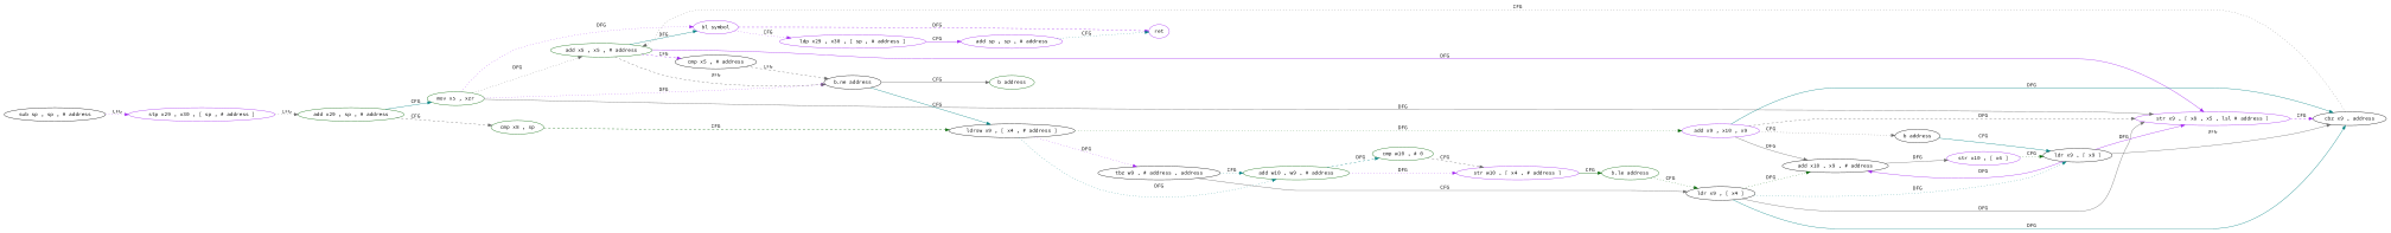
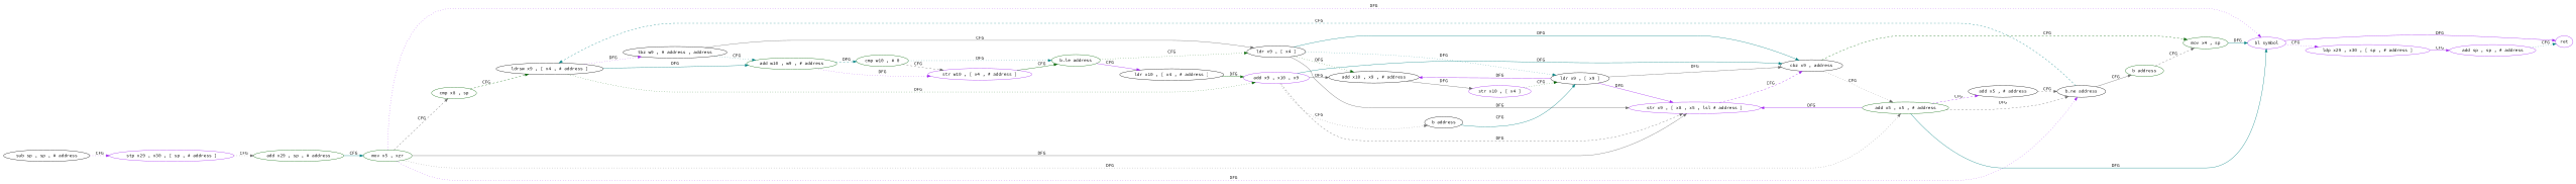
  digraph {
    fontname="Source Code Pro"
    rankdir=LR
    node [color=black fontname="Source Code Pro"]
    edge [color=gray40 fontname="Source Code Pro" style=solid]
    n1 [label="sub sp , sp , # address"]
    n2 [color=purple label="stp x29 , x30 , [ sp , # address ]"]
    n3 [color=darkgreen label="add x29 , sp , # address"]
    n4 [color=darkgreen label="mov x5 , xzr"]
    n5 [color=darkgreen label="cmp x8 , sp"]
    n6 [color=purple label="bl symbol"]
    n7 [color=darkgreen label="add x5 , x5 , # address"]
    n8 [label="b.ne address"]
    n9 [color=purple label="str x9 , [ x8 , x5 , lsl # address ]"]
    n10 [label="ldrsw x9 , [ x4 , # address ]"]
    n11 [color=purple label="ldp x29 , x30 , [ sp , # address ]"]
    n12 [color=purple label=ret]
-   n13 [label="cmp x5 , # address"]
+   n13 [label="add x5 , # address"]
    n14 [color=darkgreen label="b address"]
    n15 [label="cbz x9 , address"]
    n16 [color=darkgreen label="add w10 , w9 , # address"]
    n17 [color=purple label="add x9 , x10 , x9"]
    n18 [label="tbz w9 , # address , address"]
    n19 [color=darkgreen label="cmp w10 , # 0"]
    n20 [color=purple label="str w10 , [ x4 , # address ]"]
    n21 [label="add x10 , x9 , # address"]
    n22 [label="b address"]
    n23 [label="ldr x9 , [ x4 ]"]
    n24 [label="ldr x9 , [ x9 ]"]
    n25 [color=purple label="str x10 , [ x4 ]"]
+   n26 [color=darkgreen label="mov x4 , sp"]
    n27 [color=darkgreen label="b.le address"]
+   n28 [label="ldr x10 , [ x4 , # address ]"]
    n29 [color=purple label="add sp , sp , # address"]
    n1 -> n2 [color=purple label=CFG style=dotted]
    n2 -> n3 [label=CFG style=dotted]
    n3 -> n4 [color=teal label=CFG]
-   n3 -> n5 [label=CFG style=dashed]
+   n4 -> n5 [label=CFG style=dashed]
    n4 -> n6 [color=purple label=DFG style=dotted]
    n4 -> n7 [label=DFG style=dotted]
    n4 -> n8 [color=purple label=DFG style=dotted]
    n4 -> n9 [label=DFG]
    n5 -> n10 [color=darkgreen label=CFG style=dashed]
    n6 -> n11 [color=purple label=CFG style=dotted]
-   n6 -> n12 [color=purple label=DFG style=dashed]
+   n6 -> n12 [color=purple label=DFG]
    n7 -> n6 [color=teal label=DFG]
    n7 -> n8 [label=DFG style=dashed]
    n7 -> n9 [color=purple label=DFG]
    n7 -> n13 [color=purple label=CFG style=dashed]
-   n8 -> n10 [color=teal label=CFG]
+   n8 -> n10 [color=teal label=CFG style=dashed]
    n8 -> n14 [label=CFG]
    n9 -> n15 [color=purple label=CFG style=dashed]
-   n10 -> n16 [color=teal label=DFG style=dotted]
+   n10 -> n16 [color=teal label=DFG]
    n10 -> n17 [color=darkgreen label=DFG style=dotted]
    n10 -> n18 [color=purple label=DFG style=dotted]
    n11 -> n29 [color=purple label=CFG]
    n13 -> n8 [label=CFG style=dashed]
+   n14 -> n26 [label=CFG style=dashed]
    n15 -> n7 [label=CFG style=dotted]
+   n15 -> n26 [color=darkgreen label=CFG style=dashed]
    n16 -> n19 [color=teal label=DFG style=dashed]
    n16 -> n20 [color=purple label=DFG style=dotted]
    n17 -> n9 [label=DFG style=dashed]
    n17 -> n15 [color=teal label=DFG]
    n17 -> n21 [label=DFG]
    n17 -> n22 [label=CFG style=dotted]
    n18 -> n16 [color=teal label=CFG style=dotted]
    n18 -> n23 [label=CFG]
    n19 -> n20 [label=CFG style=dashed]
+   n19 -> n27 [color=teal label=DFG style=dotted]
    n20 -> n27 [color=darkgreen label=CFG]
    n21 -> n25 [label=DFG]
    n22 -> n24 [color=teal label=CFG]
    n23 -> n9 [label=DFG]
    n23 -> n15 [color=teal label=DFG]
    n23 -> n21 [color=darkgreen label=DFG style=dotted]
    n23 -> n24 [color=teal label=DFG style=dotted]
    n24 -> n9 [color=purple label=DFG]
    n24 -> n15 [label=DFG]
    n24 -> n21 [color=purple label=DFG]
    n25 -> n24 [color=darkgreen label=CFG style=dotted]
+   n26 -> n6 [color=teal label=DFG]
    n27 -> n23 [color=darkgreen label=CFG style=dotted]
+   n27 -> n28 [color=purple label=CFG]
+   n28 -> n17 [color=darkgreen label=DFG]
    n29 -> n12 [color=teal label=CFG style=dotted]
  }
